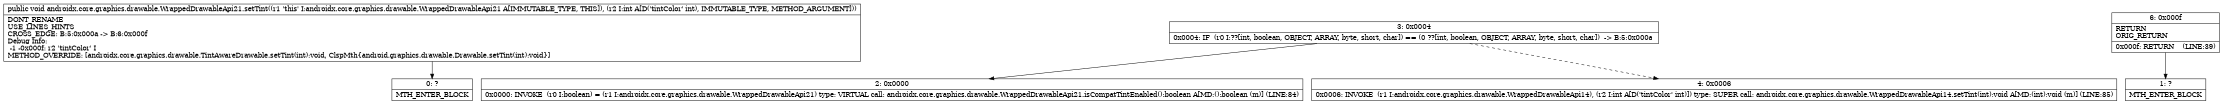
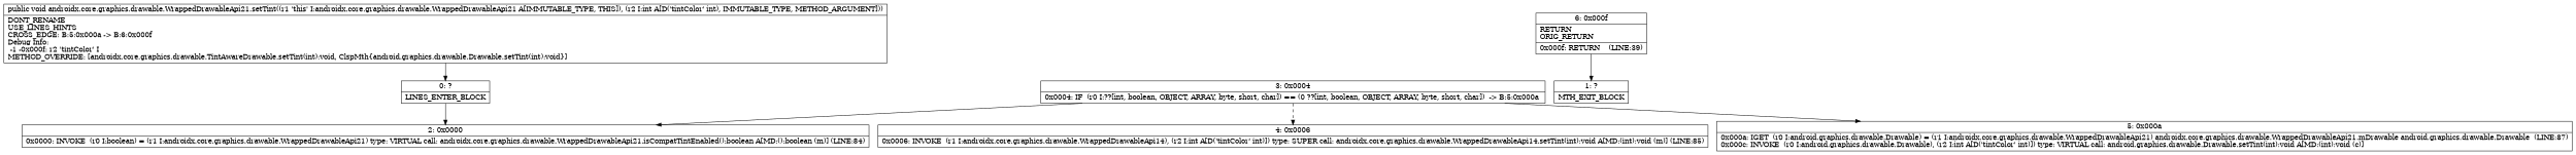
  digraph {
    node [shape=record]
-   n1 [label="{0\:\ ?|MTH_ENTER_BLOCK\l}"]
+   n1 [label="{0\:\ ?|LINES_ENTER_BLOCK\l}"]
    n2 [label="{2\:\ 0x0000|0x0000: INVOKE  (r0 I:boolean) = (r1 I:androidx.core.graphics.drawable.WrappedDrawableApi21) type: VIRTUAL call: androidx.core.graphics.drawable.WrappedDrawableApi21.isCompatTintEnabled():boolean A[MD:():boolean (m)] (LINE:84)\l}"]
    n3 [label="{3\:\ 0x0004|0x0004: IF  (r0 I:??[int, boolean, OBJECT, ARRAY, byte, short, char]) == (0 ??[int, boolean, OBJECT, ARRAY, byte, short, char])  \-\> B:5:0x000a \l}"]
    n4 [label="{4\:\ 0x0006|0x0006: INVOKE  (r1 I:androidx.core.graphics.drawable.WrappedDrawableApi14), (r2 I:int A[D('tintColor' int)]) type: SUPER call: androidx.core.graphics.drawable.WrappedDrawableApi14.setTint(int):void A[MD:(int):void (m)] (LINE:85)\l}"]
-   n6 [label="{1\:\ ?|MTH_ENTER_BLOCK\l}"]
+   n5 [label="{5\:\ 0x000a|0x000a: IGET  (r0 I:android.graphics.drawable.Drawable) = (r1 I:androidx.core.graphics.drawable.WrappedDrawableApi21) androidx.core.graphics.drawable.WrappedDrawableApi21.mDrawable android.graphics.drawable.Drawable  (LINE:87)\l0x000c: INVOKE  (r0 I:android.graphics.drawable.Drawable), (r2 I:int A[D('tintColor' int)]) type: VIRTUAL call: android.graphics.drawable.Drawable.setTint(int):void A[MD:(int):void (c)]\l}"]
+   n6 [label="{1\:\ ?|MTH_EXIT_BLOCK\l}"]
    n7 [label="{6\:\ 0x000f|RETURN\lORIG_RETURN\l|0x000f: RETURN    (LINE:39)\l}"]
    n8 [label="{public void androidx.core.graphics.drawable.WrappedDrawableApi21.setTint((r1 'this' I:androidx.core.graphics.drawable.WrappedDrawableApi21 A[IMMUTABLE_TYPE, THIS]), (r2 I:int A[D('tintColor' int), IMMUTABLE_TYPE, METHOD_ARGUMENT]))  | DONT_RENAME\lUSE_LINES_HINTS\lCROSS_EDGE: B:5:0x000a \-\> B:6:0x000f\lDebug Info:\l  \-1 \-0x000f: r2 'tintColor' I\lMETHOD_OVERRIDE: [androidx.core.graphics.drawable.TintAwareDrawable.setTint(int):void, ClspMth\{android.graphics.drawable.Drawable.setTint(int):void\}]\l}"]
+   n1 -> n2
    n3 -> n2
    n3 -> n4 [style=dashed]
+   n3 -> n5
    n7 -> n6
    n8 -> n1
  }
